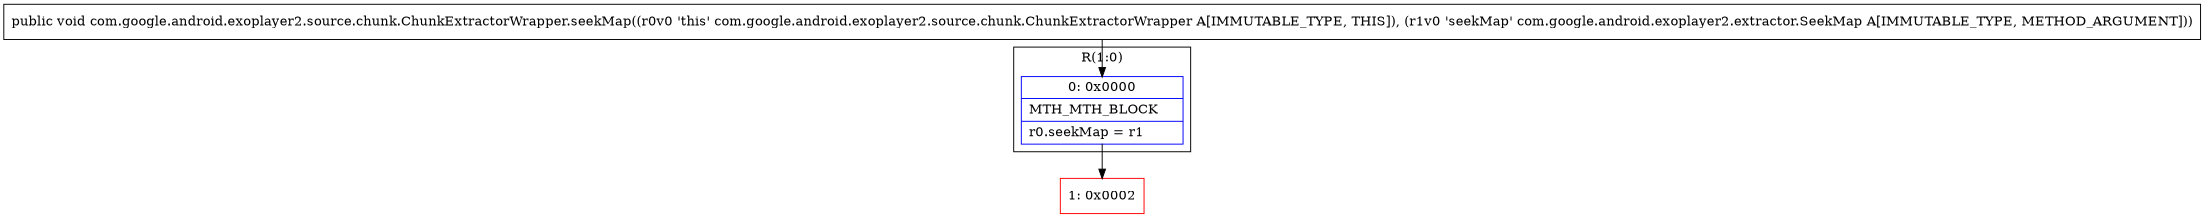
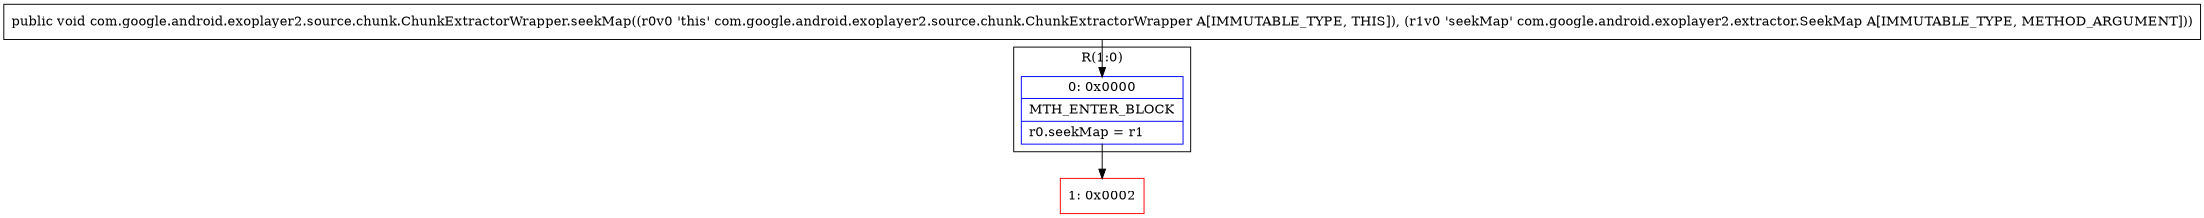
  digraph {
    node [shape=record]
-   n1 [color=blue label="{0\:\ 0x0000|MTH_MTH_BLOCK\l|r0.seekMap = r1\l}"]
+   n1 [color=blue label="{0\:\ 0x0000|MTH_ENTER_BLOCK\l|r0.seekMap = r1\l}"]
    n2 [color=red label="{1\:\ 0x0002}"]
    n3 [label="{public void com.google.android.exoplayer2.source.chunk.ChunkExtractorWrapper.seekMap((r0v0 'this' com.google.android.exoplayer2.source.chunk.ChunkExtractorWrapper A[IMMUTABLE_TYPE, THIS]), (r1v0 'seekMap' com.google.android.exoplayer2.extractor.SeekMap A[IMMUTABLE_TYPE, METHOD_ARGUMENT])) }"]
    subgraph cluster_1 {
      label="R(1:0)"
      n1
    }
    n1 -> n2
    n3 -> n1
  }
